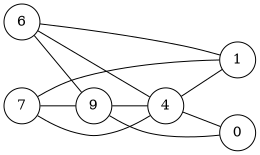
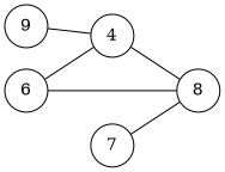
  graph {
    rankdir=LR
    node [shape=circle]
    4
-   0
-   1
+   1 [label=8]
    n4 [label=9]
    6
    7
-   4 -- 0
    4 -- 1
    n4 -- 4
-   n4 -- 0
    6 -- 4
    6 -- 1
-   6 -- n4
-   7 -- 4
    7 -- 1
-   7 -- n4
  }
